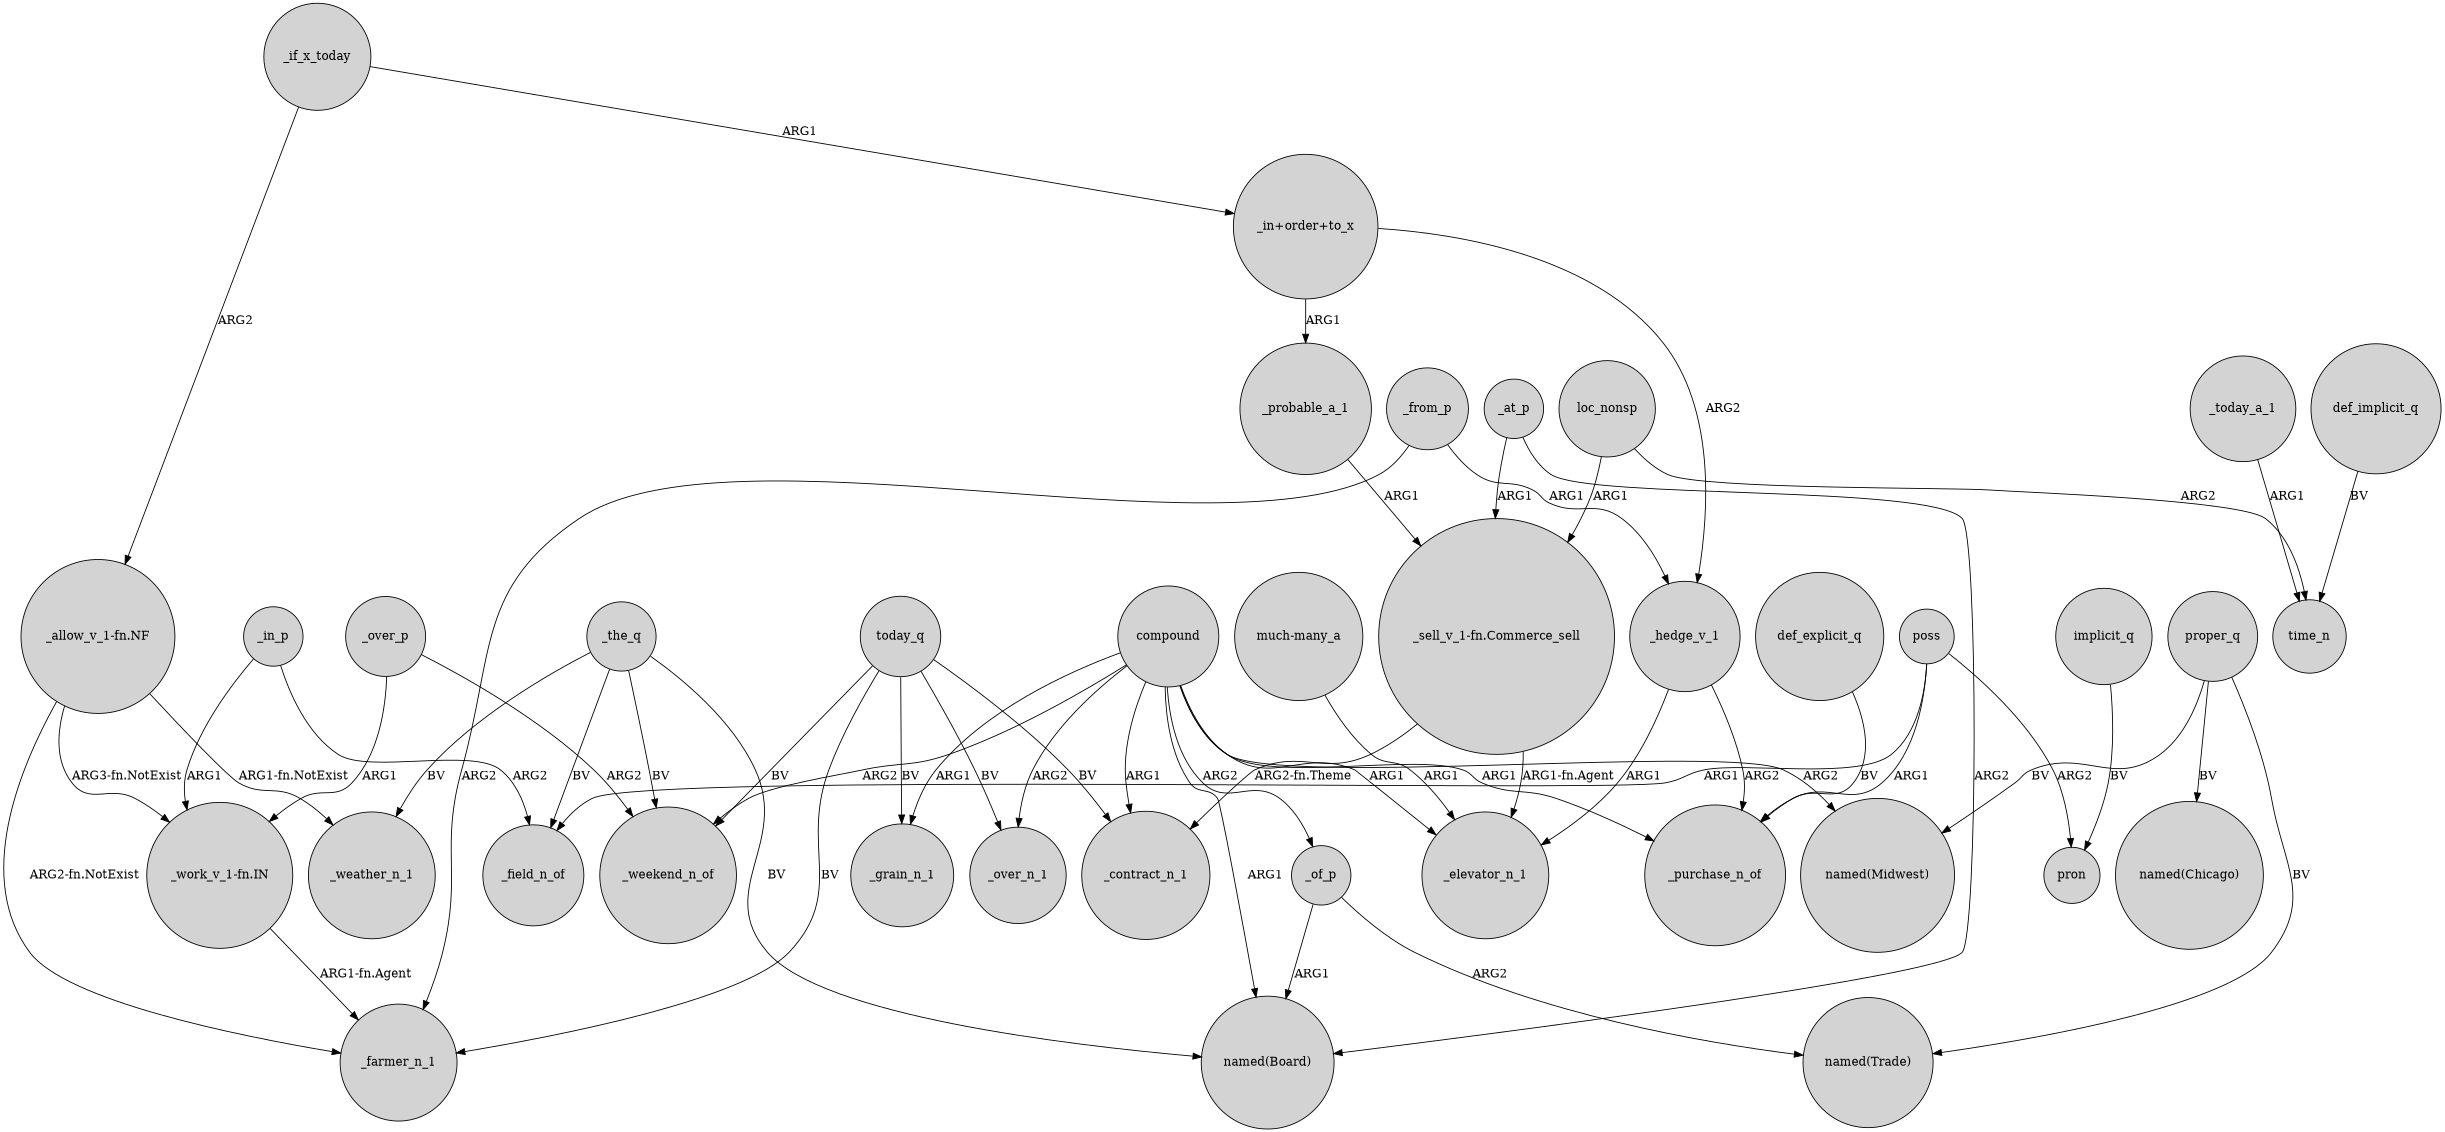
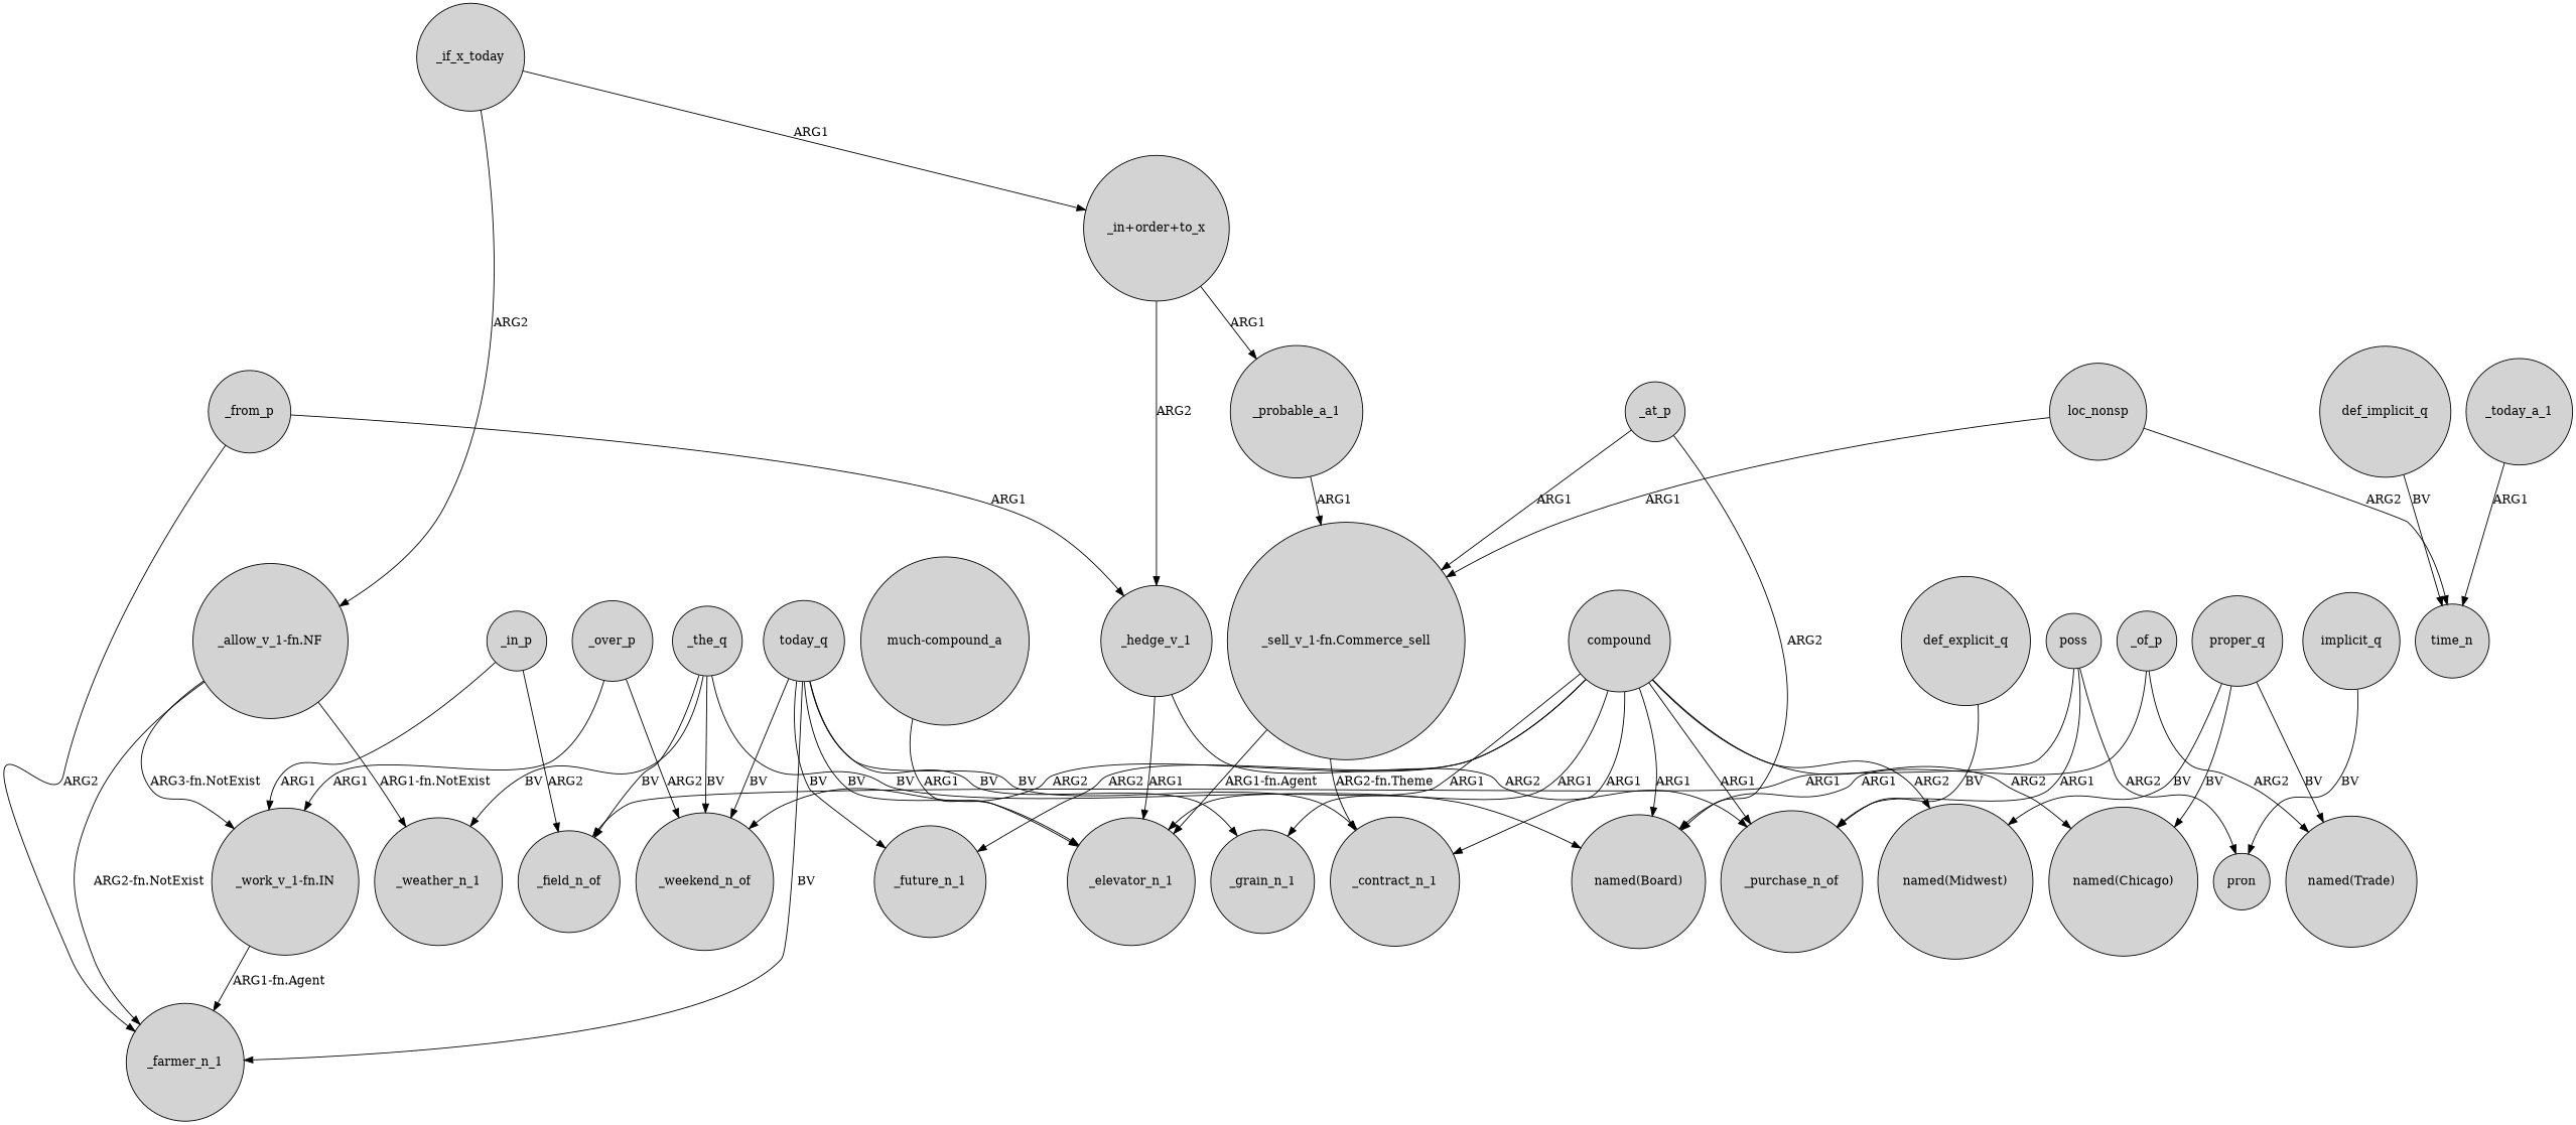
  digraph {
    node [shape=circle style=filled]
    n1 [label=_if_x_today]
    "_allow_v_1-fn.NF"
    "_in+order+to_x"
    "_work_v_1-fn.IN"
    _farmer_n_1
    _weather_n_1
    _probable_a_1
    _hedge_v_1
    _the_q
    "named(Board)"
    _weekend_n_of
    _field_n_of
    _at_p
    "_sell_v_1-fn.Commerce_sell"
    _contract_n_1
    _elevator_n_1
    _purchase_n_of
    _today_a_1
    time_n
    poss
    pron
    _over_p
    _from_p
    compound
    _grain_n_1
-   _future_n_1 [label=_over_n_1]
+   _future_n_1
    "named(Chicago)"
    "named(Midwest)"
    def_explicit_q
    proper_q
    "named(Trade)"
    _of_p
-   "much-many_a"
+   "much-many_a" [label="much-compound_a"]
    loc_nonsp
    n35 [label=today_q]
    n36 [label=implicit_q]
    _in_p
    def_implicit_q
    n1 -> "_allow_v_1-fn.NF" [label=ARG2]
    n1 -> "_in+order+to_x" [label=ARG1]
    "_allow_v_1-fn.NF" -> "_work_v_1-fn.IN" [label="ARG3-fn.NotExist"]
    "_allow_v_1-fn.NF" -> _farmer_n_1 [label="ARG2-fn.NotExist"]
    "_allow_v_1-fn.NF" -> _weather_n_1 [label="ARG1-fn.NotExist"]
    "_in+order+to_x" -> _probable_a_1 [label=ARG1]
    "_in+order+to_x" -> _hedge_v_1 [label=ARG2]
    "_work_v_1-fn.IN" -> _farmer_n_1 [label="ARG1-fn.Agent"]
    _probable_a_1 -> "_sell_v_1-fn.Commerce_sell" [label=ARG1]
    _hedge_v_1 -> _elevator_n_1 [label=ARG1]
    _hedge_v_1 -> _purchase_n_of [label=ARG2]
    _the_q -> _weather_n_1 [label=BV]
    _the_q -> "named(Board)" [label=BV]
    _the_q -> _weekend_n_of [label=BV]
    _the_q -> _field_n_of [label=BV]
    _at_p -> "named(Board)" [label=ARG2]
    _at_p -> "_sell_v_1-fn.Commerce_sell" [label=ARG1]
    "_sell_v_1-fn.Commerce_sell" -> _contract_n_1 [label="ARG2-fn.Theme"]
    "_sell_v_1-fn.Commerce_sell" -> _elevator_n_1 [label="ARG1-fn.Agent"]
    _today_a_1 -> time_n [label=ARG1]
    poss -> _field_n_of [label=ARG1]
    poss -> _purchase_n_of [label=ARG1]
    poss -> pron [label=ARG2]
    _over_p -> "_work_v_1-fn.IN" [label=ARG1]
    _over_p -> _weekend_n_of [label=ARG2]
    _from_p -> _farmer_n_1 [label=ARG2]
    _from_p -> _hedge_v_1 [label=ARG1]
    compound -> "named(Board)" [label=ARG1]
    compound -> _weekend_n_of [label=ARG2]
    compound -> _contract_n_1 [label=ARG1]
    compound -> _elevator_n_1 [label=ARG1]
    compound -> _purchase_n_of [label=ARG1]
    compound -> _grain_n_1 [label=ARG1]
    compound -> _future_n_1 [label=ARG2]
-   compound -> _of_p [label=ARG2]
+   compound -> "named(Chicago)" [label=ARG2]
    compound -> "named(Midwest)" [label=ARG2]
    def_explicit_q -> _purchase_n_of [label=BV]
    proper_q -> "named(Chicago)" [label=BV]
    proper_q -> "named(Midwest)" [label=BV]
    proper_q -> "named(Trade)" [label=BV]
    _of_p -> "named(Board)" [label=ARG1]
    _of_p -> "named(Trade)" [label=ARG2]
    "much-many_a" -> _elevator_n_1 [label=ARG1]
    loc_nonsp -> "_sell_v_1-fn.Commerce_sell" [label=ARG1]
    loc_nonsp -> time_n [label=ARG2]
    n35 -> _farmer_n_1 [label=BV]
    n35 -> _weekend_n_of [label=BV]
    n35 -> _contract_n_1 [label=BV]
+   n35 -> _elevator_n_1 [label=BV]
    n35 -> _grain_n_1 [label=BV]
    n35 -> _future_n_1 [label=BV]
    n36 -> pron [label=BV]
    _in_p -> "_work_v_1-fn.IN" [label=ARG1]
    _in_p -> _field_n_of [label=ARG2]
    def_implicit_q -> time_n [label=BV]
  }
